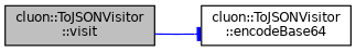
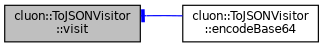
  digraph {
    rankdir=LR
    node [color=black fontname=Helvetica fontsize=10 shape=record style=filled]
    n1 [fillcolor=grey75 fontcolor=black height=0.2 label="cluon::ToJSONVisitor\l::visit" width=0.4]
    n2 [fillcolor=white height=0.2 label="cluon::ToJSONVisitor\l::encodeBase64" width=0.4]
-   n1 -> n2 [color=blue fontname=Helvetica fontsize=10 labelfontname=Helvetica labelfontsize=10 style=solid arrowhead=tee]
+   n2 -> n1 [color=blue fontname=Helvetica fontsize=10 labelfontname=Helvetica labelfontsize=10 style=solid arrowhead=tee]
  }
